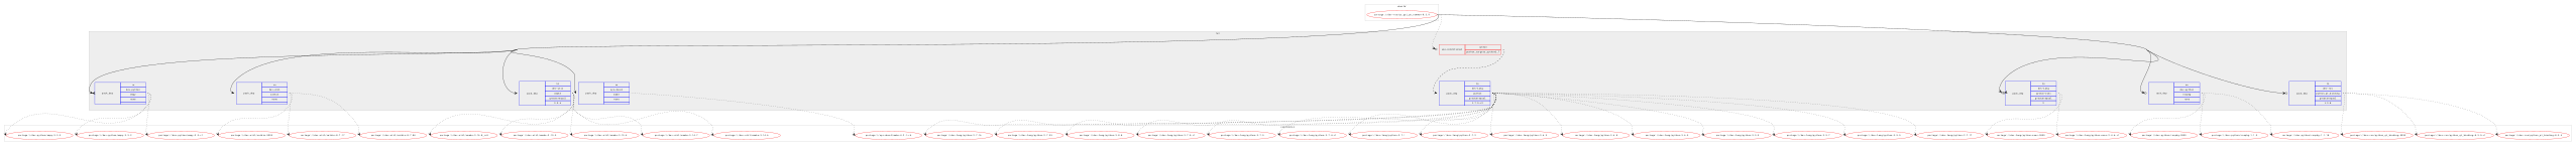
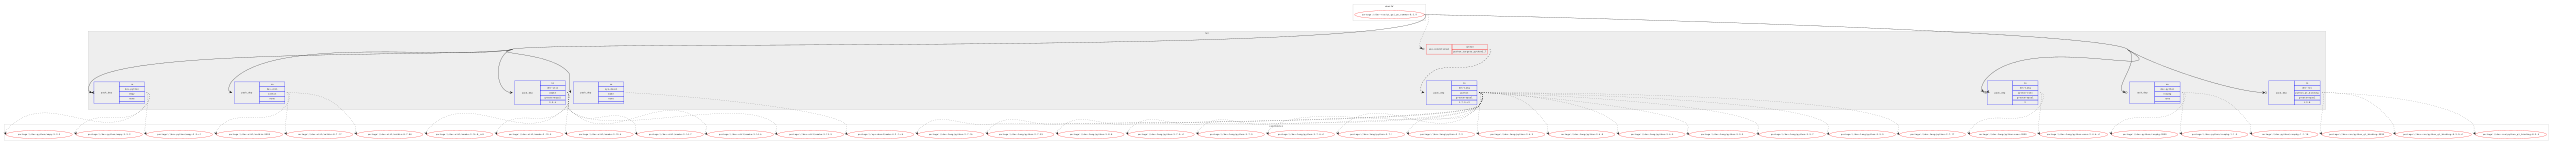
  digraph {
    compound=true
    concentrate=true
    fontname="Roboto Mono"
    fontsize=10
    newrank=true
    rankdir=TB
    ranksep=1.5
    node [color=red fontname="Roboto Mono" fontsize=10]
    edge [arrowhead=vee fontname="Roboto Mono" headport=w style=dotted tailport=e weight=100]
    n1 [label="portage://dev-ros/qt_gui_py_common-0.3.9" width=4]
    n2 [color=blue label=<<TABLE BORDER="0" CELLBORDER="1" CELLSPACING="0" CELLPADDING="4" WIDTH="220"><TR><TD ROWSPAN="6" CELLPADDING="30">pack_dep</TD></TR><TR><TD WIDTH="110">no</TD></TR><TR><TD>dev-python</TD></TR><TR><TD>empy</TD></TR><TR><TD>none</TD></TR><TR><TD></TD></TR></TABLE>> shape=none]
    n3 [color=blue label=<<TABLE BORDER="0" CELLBORDER="1" CELLSPACING="0" CELLPADDING="4" WIDTH="220"><TR><TD ROWSPAN="6" CELLPADDING="30">pack_dep</TD></TR><TR><TD WIDTH="110">no</TD></TR><TR><TD>dev-util</TD></TR><TR><TD>catkin</TD></TR><TR><TD>none</TD></TR><TR><TD></TD></TR></TABLE>> shape=none]
    n4 [color=blue label=<<TABLE BORDER="0" CELLBORDER="1" CELLSPACING="0" CELLPADDING="4" WIDTH="220"><TR><TD ROWSPAN="6" CELLPADDING="30">pack_dep</TD></TR><TR><TD WIDTH="110">no</TD></TR><TR><TD>dev-util</TD></TR><TR><TD>cmake</TD></TR><TR><TD>greaterequal</TD></TR><TR><TD>3.9.6</TD></TR></TABLE>> shape=none]
    n5 [color=blue label=<<TABLE BORDER="0" CELLBORDER="1" CELLSPACING="0" CELLPADDING="4" WIDTH="220"><TR><TD ROWSPAN="6" CELLPADDING="30">pack_dep</TD></TR><TR><TD WIDTH="110">no</TD></TR><TR><TD>sys-devel</TD></TR><TR><TD>make</TD></TR><TR><TD>none</TD></TR><TR><TD></TD></TR></TABLE>> shape=none]
    n6 [color=blue label=<<TABLE BORDER="0" CELLBORDER="1" CELLSPACING="0" CELLPADDING="4" WIDTH="220"><TR><TD ROWSPAN="6" CELLPADDING="30">pack_dep</TD></TR><TR><TD WIDTH="110">no</TD></TR><TR><TD>dev-lang</TD></TR><TR><TD>python</TD></TR><TR><TD>greaterequal</TD></TR><TR><TD>2.7.5-r2</TD></TR></TABLE>> shape=none]
    n7 [label=<<TABLE BORDER="0" CELLBORDER="1" CELLSPACING="0" CELLPADDING="4"><TR><TD ROWSPAN="3" CELLPADDING="10">use_conditional</TD></TR><TR><TD>python</TD></TR><TR><TD>python_targets_python2_7</TD></TR></TABLE>> shape=none]
    n8 [color=blue label=<<TABLE BORDER="0" CELLBORDER="1" CELLSPACING="0" CELLPADDING="4" WIDTH="220"><TR><TD ROWSPAN="6" CELLPADDING="30">pack_dep</TD></TR><TR><TD WIDTH="110">no</TD></TR><TR><TD>dev-lang</TD></TR><TR><TD>python-exec</TD></TR><TR><TD>greaterequal</TD></TR><TR><TD>2</TD></TR></TABLE>> shape=none]
    n9 [color=blue label=<<TABLE BORDER="0" CELLBORDER="1" CELLSPACING="0" CELLPADDING="4" WIDTH="220"><TR><TD ROWSPAN="6" CELLPADDING="30">pack_dep</TD></TR><TR><TD WIDTH="110">no</TD></TR><TR><TD>dev-python</TD></TR><TR><TD>rospkg</TD></TR><TR><TD>none</TD></TR><TR><TD></TD></TR></TABLE>> shape=none]
    n10 [color=blue label=<<TABLE BORDER="0" CELLBORDER="1" CELLSPACING="0" CELLPADDING="4" WIDTH="220"><TR><TD ROWSPAN="6" CELLPADDING="30">pack_dep</TD></TR><TR><TD WIDTH="110">no</TD></TR><TR><TD>dev-ros</TD></TR><TR><TD>python_qt_binding</TD></TR><TR><TD>greaterequal</TD></TR><TR><TD>0.3.0</TD></TR></TABLE>> shape=none]
    n11 [label="portage://dev-python/empy-3.3-r1" width=4]
    n12 [label="portage://dev-python/empy-3.3.2" width=4]
    n13 [label="portage://dev-python/empy-3.3.3" width=4]
    n14 [label="portage://dev-util/catkin-0.7.84" width=4]
    n15 [label="portage://dev-util/catkin-0.7.17" width=4]
    n16 [label="portage://dev-util/catkin-9999" width=4]
+   n17 [label="portage://dev-util/cmake-3.13.5" width=4]
    n18 [label="portage://dev-util/cmake-3.14.6" width=4]
    n19 [label="portage://dev-util/cmake-3.14.7" width=4]
    n20 [label="portage://dev-util/cmake-3.15.4" width=4]
    n21 [label="portage://dev-util/cmake-3.15.5" width=4]
    n22 [label="portage://dev-util/cmake-3.16.0_rc3" width=4]
    n23 [label="portage://sys-devel/make-4.2.1-r4" width=4]
    n24 [label="portage://dev-lang/python-2.7.35" width=4]
    n25 [label="portage://dev-lang/python-2.7.16" width=4]
    n26 [label="portage://dev-lang/python-2.7.17" width=4]
    n27 [label="portage://dev-lang/python-3.5.5" width=4]
    n28 [label="portage://dev-lang/python-3.5.7" width=4]
    n29 [label="portage://dev-lang/python-3.5.9" width=4]
    n30 [label="portage://dev-lang/python-3.6.5" width=4]
    n31 [label="portage://dev-lang/python-3.6.8" width=4]
    n32 [label="portage://dev-lang/python-3.6.9" width=4]
    n33 [label="portage://dev-lang/python-3.7.2" width=4]
    n34 [label="portage://dev-lang/python-3.7.3" width=4]
    n35 [label="portage://dev-lang/python-3.7.4-r1" width=4]
    n36 [label="portage://dev-lang/python-3.7.5" width=4]
    n37 [label="portage://dev-lang/python-3.7.5-r1" width=4]
    n38 [label="portage://dev-lang/python-3.8.0" width=4]
    n39 [label="portage://dev-lang/python-exec-2.4.6-r1" width=4]
    n40 [label="portage://dev-lang/python-exec-9999" width=4]
    n41 [label="portage://dev-python/rospkg-1.1.10" width=4]
    n42 [label="portage://dev-python/rospkg-1.1.9" width=4]
    n43 [label="portage://dev-python/rospkg-9999" width=4]
    n44 [label="portage://dev-ros/python_qt_binding-0.3.4" width=4]
    n45 [label="portage://dev-ros/python_qt_binding-0.3.5-r1" width=4]
    n46 [label="portage://dev-ros/python_qt_binding-9999" width=4]
    subgraph cluster_1 {
      color=gray
      label=<<i>ebuild</i>>
      rank=same
      n1
    }
    subgraph cluster_2 {
      color=gray
      label=<<i>dependencies</i>>
      subgraph cluster_3 {
        color=gray
        fillcolor="#eeeeee"
        label=<<i>compile</i>>
        style=filled
        subgraph sub_4 {
          color=gray
          fillcolor="#eeeeee"
          label=<<i>compile</i>>
          style=filled
          n2
        }
        subgraph sub_5 {
          color=gray
          fillcolor="#eeeeee"
          label=<<i>compile</i>>
          style=filled
          n3
        }
        subgraph sub_6 {
          color=gray
          fillcolor="#eeeeee"
          label=<<i>compile</i>>
          style=filled
          n4
        }
        subgraph sub_7 {
          color=gray
          fillcolor="#eeeeee"
          label=<<i>compile</i>>
          style=filled
          n5
        }
      }
      subgraph cluster_8 {
        color=gray
        fillcolor="#eeeeee"
        label=<<i>compile and run</i>>
        style=filled
        subgraph sub_9 {
          color=gray
          fillcolor="#eeeeee"
          label=<<i>compile and run</i>>
          style=filled
          n7
          subgraph sub_10 {
            color=gray
            fillcolor="#eeeeee"
            label=<<i>compile and run</i>>
            style=filled
            n6
          }
        }
        subgraph sub_11 {
          color=gray
          fillcolor="#eeeeee"
          label=<<i>compile and run</i>>
          style=filled
          n8
        }
        subgraph sub_12 {
          color=gray
          fillcolor="#eeeeee"
          label=<<i>compile and run</i>>
          style=filled
          n9
        }
        subgraph sub_13 {
          color=gray
          fillcolor="#eeeeee"
          label=<<i>compile and run</i>>
          style=filled
          n10
        }
      }
      subgraph cluster_14 {
        color=gray
        fillcolor="#eeeeee"
        label=<<i>run</i>>
        style=filled
      }
    }
    subgraph cluster_15 {
      color=gray
      label=<<i>candidates</i>>
      rank=same
      subgraph sub_16 {
        color=black
        label=<<i>candidates</i>>
        nodesep=1
        rank=same
        n11
        n12
        n13
      }
      subgraph sub_17 {
        color=black
        label=<<i>candidates</i>>
        nodesep=1
        rank=same
        n14
        n15
        n16
      }
      subgraph sub_18 {
        color=black
        label=<<i>candidates</i>>
        nodesep=1
        rank=same
+       n17
        n18
        n19
        n20
        n21
        n22
      }
      subgraph sub_19 {
        color=black
        label=<<i>candidates</i>>
        nodesep=1
        rank=same
        n23
      }
      subgraph sub_20 {
        color=black
        label=<<i>candidates</i>>
        nodesep=1
        rank=same
        n24
        n25
        n26
        n27
        n28
        n29
        n30
        n31
        n32
        n33
        n34
        n35
        n36
        n37
        n38
      }
      subgraph sub_21 {
        color=black
        label=<<i>candidates</i>>
        nodesep=1
        rank=same
        n39
        n40
      }
      subgraph sub_22 {
        color=black
        label=<<i>candidates</i>>
        nodesep=1
        rank=same
        n41
        n42
        n43
      }
      subgraph sub_23 {
        color=black
        label=<<i>candidates</i>>
        nodesep=1
        rank=same
        n44
        n45
        n46
      }
    }
    n1 -> n2 [style=solid weight=20]
    n1 -> n3 [style=solid weight=20]
    n1 -> n4 [style=solid weight=20]
    n1 -> n5 [style=solid weight=20]
    n1 -> n7 [arrowhead=odotvee weight=20]
    n1 -> n8 [arrowhead=odotvee style=solid weight=20]
    n1 -> n9 [arrowhead=odotvee style=solid weight=20]
    n1 -> n10 [arrowhead=odotvee style=solid weight=20]
    n2 -> n11
    n2 -> n12
    n2 -> n13
    n3 -> n14
    n3 -> n15
    n3 -> n16
+   n4 -> n17
    n4 -> n18
    n4 -> n19
    n4 -> n20
    n4 -> n21
    n4 -> n22
    n5 -> n23
    n6 -> n24
    n6 -> n25
    n6 -> n26
    n6 -> n27
    n6 -> n28
    n6 -> n29
    n6 -> n30
    n6 -> n31
    n6 -> n32
    n6 -> n33
    n6 -> n34
    n6 -> n35
    n6 -> n36
    n6 -> n37
    n6 -> n38
    n7 -> n6 [style=dashed weight=20]
    n8 -> n39
    n8 -> n40
    n9 -> n41
    n9 -> n42
    n9 -> n43
    n10 -> n44
    n10 -> n45
    n10 -> n46
  }
